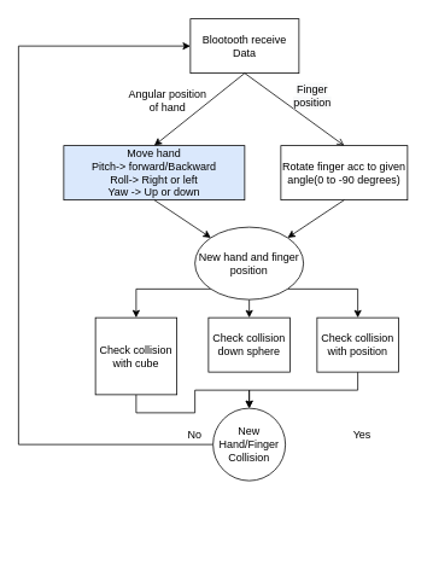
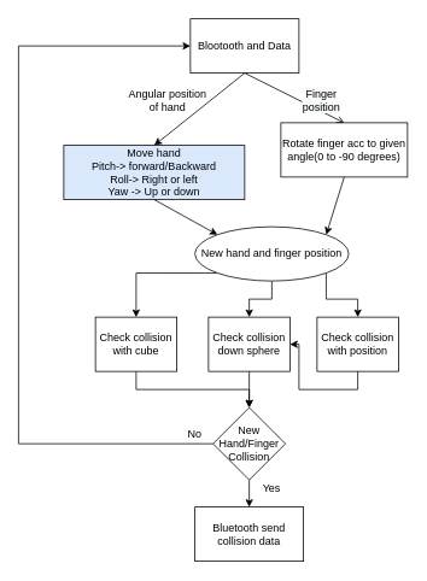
  <mxCell id="0" />
  <mxCell id="1" parent="0" />
- <mxCell id="2" value="Blootooth receive Data" style="rounded=0;whiteSpace=wrap;html=1;" vertex="1" parent="1"><mxGeometry x="210" y="20" width="120" height="60" as="geometry" /></mxCell>
+ <mxCell id="2" value="Blootooth and Data" style="rounded=0;whiteSpace=wrap;html=1;" vertex="1" parent="1"><mxGeometry x="210" y="20" width="120" height="60" as="geometry" /></mxCell>
  <mxCell id="3" value="Move hand &lt;br&gt;Pitch-&amp;gt; forward/Backward&lt;br&gt;Roll-&amp;gt; Right or left&lt;br&gt;Yaw -&amp;gt; Up or down" style="rounded=0;whiteSpace=wrap;html=1;fillColor=#dae8fc;" vertex="1" parent="1"><mxGeometry x="70" y="160" width="200" height="60" as="geometry" /></mxCell>
- <mxCell id="4" value="Rotate finger acc to given angle(0 to -90 degrees)" style="rounded=0;whiteSpace=wrap;html=1;" vertex="1" parent="1"><mxGeometry x="310" y="160" width="140" height="60" as="geometry" /></mxCell>
+ <mxCell id="4" value="Rotate finger acc to given angle(0 to -90 degrees)" style="rounded=0;whiteSpace=wrap;html=1;" vertex="1" parent="1"><mxGeometry x="310" y="135" width="140" height="60" as="geometry" /></mxCell>
  <mxCell id="5" style="edgeStyle=orthogonalEdgeStyle;rounded=0;orthogonalLoop=1;jettySize=auto;html=1;exitX=0.5;exitY=1;exitDx=0;exitDy=0;" edge="1" parent="1" source="6" target="18"><mxGeometry relative="1" as="geometry" /></mxCell>
- <mxCell id="6" value="Check collision with cube" style="rounded=0;whiteSpace=wrap;html=1;" vertex="1" parent="1"><mxGeometry x="105" y="350" width="90" height="85" as="geometry" /></mxCell>
+ <mxCell id="6" value="Check collision with cube" style="rounded=0;whiteSpace=wrap;html=1;" vertex="1" parent="1"><mxGeometry x="105" y="350" width="90" height="60" as="geometry" /></mxCell>
+ <mxCell id="7" style="edgeStyle=orthogonalEdgeStyle;rounded=0;orthogonalLoop=1;jettySize=auto;html=1;exitX=0.5;exitY=1;exitDx=0;exitDy=0;entryX=0.5;entryY=0;entryDx=0;entryDy=0;" edge="1" parent="1" source="8" target="18"><mxGeometry relative="1" as="geometry" /></mxCell>
  <mxCell id="8" value="Check collision down sphere" style="rounded=0;whiteSpace=wrap;html=1;" vertex="1" parent="1"><mxGeometry x="230" y="350" width="90" height="60" as="geometry" /></mxCell>
- <mxCell id="9" style="edgeStyle=orthogonalEdgeStyle;rounded=0;orthogonalLoop=1;jettySize=auto;html=1;exitX=0.5;exitY=1;exitDx=0;exitDy=0;entryX=0.5;entryY=0;entryDx=0;entryDy=0;" edge="1" parent="1" source="10" target="18"><mxGeometry relative="1" as="geometry"><mxPoint x="270" y="450" as="targetPoint" /></mxGeometry></mxCell>
+ <mxCell id="9" style="edgeStyle=orthogonalEdgeStyle;rounded=0;orthogonalLoop=1;jettySize=auto;html=1;exitX=0.5;exitY=1;exitDx=0;exitDy=0;" edge="1" parent="1" source="10" target="8"><mxGeometry relative="1" as="geometry"><mxPoint x="270" y="450" as="targetPoint" /></mxGeometry></mxCell>
  <mxCell id="10" value="Check collision with position" style="rounded=0;whiteSpace=wrap;html=1;" vertex="1" parent="1"><mxGeometry x="350" y="350" width="90" height="60" as="geometry" /></mxCell>
  <mxCell id="11" style="edgeStyle=orthogonalEdgeStyle;rounded=0;orthogonalLoop=1;jettySize=auto;html=1;exitX=0;exitY=1;exitDx=0;exitDy=0;entryX=0.5;entryY=0;entryDx=0;entryDy=0;" edge="1" parent="1" source="14" target="6"><mxGeometry relative="1" as="geometry" /></mxCell>
  <mxCell id="12" style="edgeStyle=orthogonalEdgeStyle;rounded=0;orthogonalLoop=1;jettySize=auto;html=1;exitX=0.5;exitY=1;exitDx=0;exitDy=0;entryX=0.5;entryY=0;entryDx=0;entryDy=0;" edge="1" parent="1" source="14" target="8"><mxGeometry relative="1" as="geometry" /></mxCell>
  <mxCell id="13" style="edgeStyle=orthogonalEdgeStyle;rounded=0;orthogonalLoop=1;jettySize=auto;html=1;exitX=1;exitY=1;exitDx=0;exitDy=0;entryX=0.5;entryY=0;entryDx=0;entryDy=0;" edge="1" parent="1" source="14" target="10"><mxGeometry relative="1" as="geometry" /></mxCell>
- <mxCell id="14" value="New hand and finger position" style="ellipse;whiteSpace=wrap;html=1;" vertex="1" parent="1"><mxGeometry x="215" y="250" width="120" height="80" as="geometry" /></mxCell>
+ <mxCell id="14" value="New hand and finger position" style="ellipse;whiteSpace=wrap;html=1;" vertex="1" parent="1"><mxGeometry x="215" y="250" width="170" height="60" as="geometry" /></mxCell>
+ <mxCell id="15" value="Bluetooth send collision data" style="rounded=0;whiteSpace=wrap;html=1;" vertex="1" parent="1"><mxGeometry x="215" y="560" width="120" height="60" as="geometry" /></mxCell>
  <mxCell id="16" style="edgeStyle=orthogonalEdgeStyle;rounded=0;orthogonalLoop=1;jettySize=auto;html=1;exitX=0;exitY=0.5;exitDx=0;exitDy=0;entryX=0;entryY=0.5;entryDx=0;entryDy=0;" edge="1" parent="1" source="18" target="2"><mxGeometry relative="1" as="geometry"><Array as="points"><mxPoint x="20" y="490" /><mxPoint x="20" y="50" /></Array></mxGeometry></mxCell>
- <mxCell id="18" value="New&lt;br&gt;Hand/Finger Collision" style="ellipse;whiteSpace=wrap;html=1;" vertex="1" parent="1"><mxGeometry x="235" y="450" width="80" height="80" as="geometry" /></mxCell>
+ <mxCell id="17" style="edgeStyle=orthogonalEdgeStyle;rounded=0;orthogonalLoop=1;jettySize=auto;html=1;exitX=0.5;exitY=1;exitDx=0;exitDy=0;entryX=0.5;entryY=0;entryDx=0;entryDy=0;" edge="1" parent="1" source="18" target="15"><mxGeometry relative="1" as="geometry" /></mxCell>
+ <mxCell id="18" value="New&lt;br&gt;Hand/Finger Collision" style="rhombus;whiteSpace=wrap;html=1;" vertex="1" parent="1"><mxGeometry x="235" y="450" width="80" height="80" as="geometry" /></mxCell>
  <mxCell id="19" value="" style="endArrow=classic;html=1;exitX=0.5;exitY=1;exitDx=0;exitDy=0;entryX=0.5;entryY=0;entryDx=0;entryDy=0;" edge="1" parent="1" source="2" target="3"><mxGeometry width="50" height="50" relative="1" as="geometry"><mxPoint x="310" y="250" as="sourcePoint" /><mxPoint x="360" y="200" as="targetPoint" /></mxGeometry></mxCell>
  <mxCell id="20" value="" style="endArrow=open;html=1;exitX=0.5;exitY=1;exitDx=0;exitDy=0;entryX=0.5;entryY=0;entryDx=0;entryDy=0;" edge="1" parent="1" source="2" target="4"><mxGeometry width="50" height="50" relative="1" as="geometry"><mxPoint x="280" y="90" as="sourcePoint" /><mxPoint x="190" y="190" as="targetPoint" /></mxGeometry></mxCell>
- <mxCell id="21" value="&#10;&#10;&lt;span style=&quot;color: rgb(0, 0, 0); font-family: helvetica; font-size: 12px; font-style: normal; font-weight: 400; letter-spacing: normal; text-align: center; text-indent: 0px; text-transform: none; word-spacing: 0px; background-color: rgb(248, 249, 250); display: inline; float: none;&quot;&gt;Finger position&lt;/span&gt;&#10;&#10;" style="text;html=1;strokeColor=none;fillColor=none;align=center;verticalAlign=middle;whiteSpace=wrap;rounded=0;" vertex="1" parent="1"><mxGeometry x="325" y="95" width="40" height="20" as="geometry" /></mxCell>
+ <mxCell id="21" value="&#10;&#10;&lt;span style=&quot;color: rgb(0, 0, 0); font-family: helvetica; font-size: 12px; font-style: normal; font-weight: 400; letter-spacing: normal; text-align: center; text-indent: 0px; text-transform: none; word-spacing: 0px; background-color: rgb(248, 249, 250); display: inline; float: none;&quot;&gt;Finger position&lt;/span&gt;&#10;&#10;" style="text;html=1;strokeColor=none;fillColor=none;align=center;verticalAlign=middle;whiteSpace=wrap;rounded=0;" vertex="1" parent="1"><mxGeometry x="335" y="100" width="40" height="20" as="geometry" /></mxCell>
  <mxCell id="22" value="Angular position of hand&lt;span style=&quot;color: rgba(0 , 0 , 0 , 0) ; font-family: monospace ; font-size: 0px&quot;&gt;%3CmxGraphModel%3E%3Croot%3E%3CmxCell%20id%3D%220%22%2F%3E%3CmxCell%20id%3D%221%22%20parent%3D%220%22%2F%3E%3CmxCell%20id%3D%222%22%20value%3D%22Blootooth%20receive%20Data%22%20style%3D%22rounded%3D0%3BwhiteSpace%3Dwrap%3Bhtml%3D1%3B%22%20vertex%3D%221%22%20parent%3D%221%22%3E%3CmxGeometry%20x%3D%22300%22%20y%3D%22380%22%20width%3D%22120%22%20height%3D%2260%22%20as%3D%22geometry%22%2F%3E%3C%2FmxCell%3E%3C%2Froot%3E%3C%2FmxGraphModel%3E&lt;/span&gt;" style="text;html=1;strokeColor=none;fillColor=none;align=center;verticalAlign=middle;whiteSpace=wrap;rounded=0;" vertex="1" parent="1"><mxGeometry x="140" y="100" width="90" height="20" as="geometry" /></mxCell>
  <mxCell id="23" value="" style="endArrow=classic;html=1;entryX=1;entryY=0;entryDx=0;entryDy=0;exitX=0.5;exitY=1;exitDx=0;exitDy=0;" edge="1" parent="1" source="4" target="14"><mxGeometry width="50" height="50" relative="1" as="geometry"><mxPoint x="310" y="260" as="sourcePoint" /><mxPoint x="360" y="210" as="targetPoint" /></mxGeometry></mxCell>
  <mxCell id="24" value="" style="endArrow=classic;html=1;entryX=0;entryY=0;entryDx=0;entryDy=0;exitX=0.5;exitY=1;exitDx=0;exitDy=0;" edge="1" parent="1" source="3" target="14"><mxGeometry width="50" height="50" relative="1" as="geometry"><mxPoint x="390" y="230" as="sourcePoint" /><mxPoint x="327.426" y="271.716" as="targetPoint" /></mxGeometry></mxCell>
- <mxCell id="25" value="Yes" style="text;html=1;strokeColor=none;fillColor=none;align=center;verticalAlign=middle;whiteSpace=wrap;rounded=0;" vertex="1" parent="1"><mxGeometry x="380" y="470" width="40" height="20" as="geometry" /></mxCell>
+ <mxCell id="25" value="Yes" style="text;html=1;strokeColor=none;fillColor=none;align=center;verticalAlign=middle;whiteSpace=wrap;rounded=0;" vertex="1" parent="1"><mxGeometry x="280" y="530" width="40" height="20" as="geometry" /></mxCell>
  <mxCell id="26" value="No" style="text;html=1;strokeColor=none;fillColor=none;align=center;verticalAlign=middle;whiteSpace=wrap;rounded=0;" vertex="1" parent="1"><mxGeometry x="195" y="470" width="40" height="20" as="geometry" /></mxCell>
